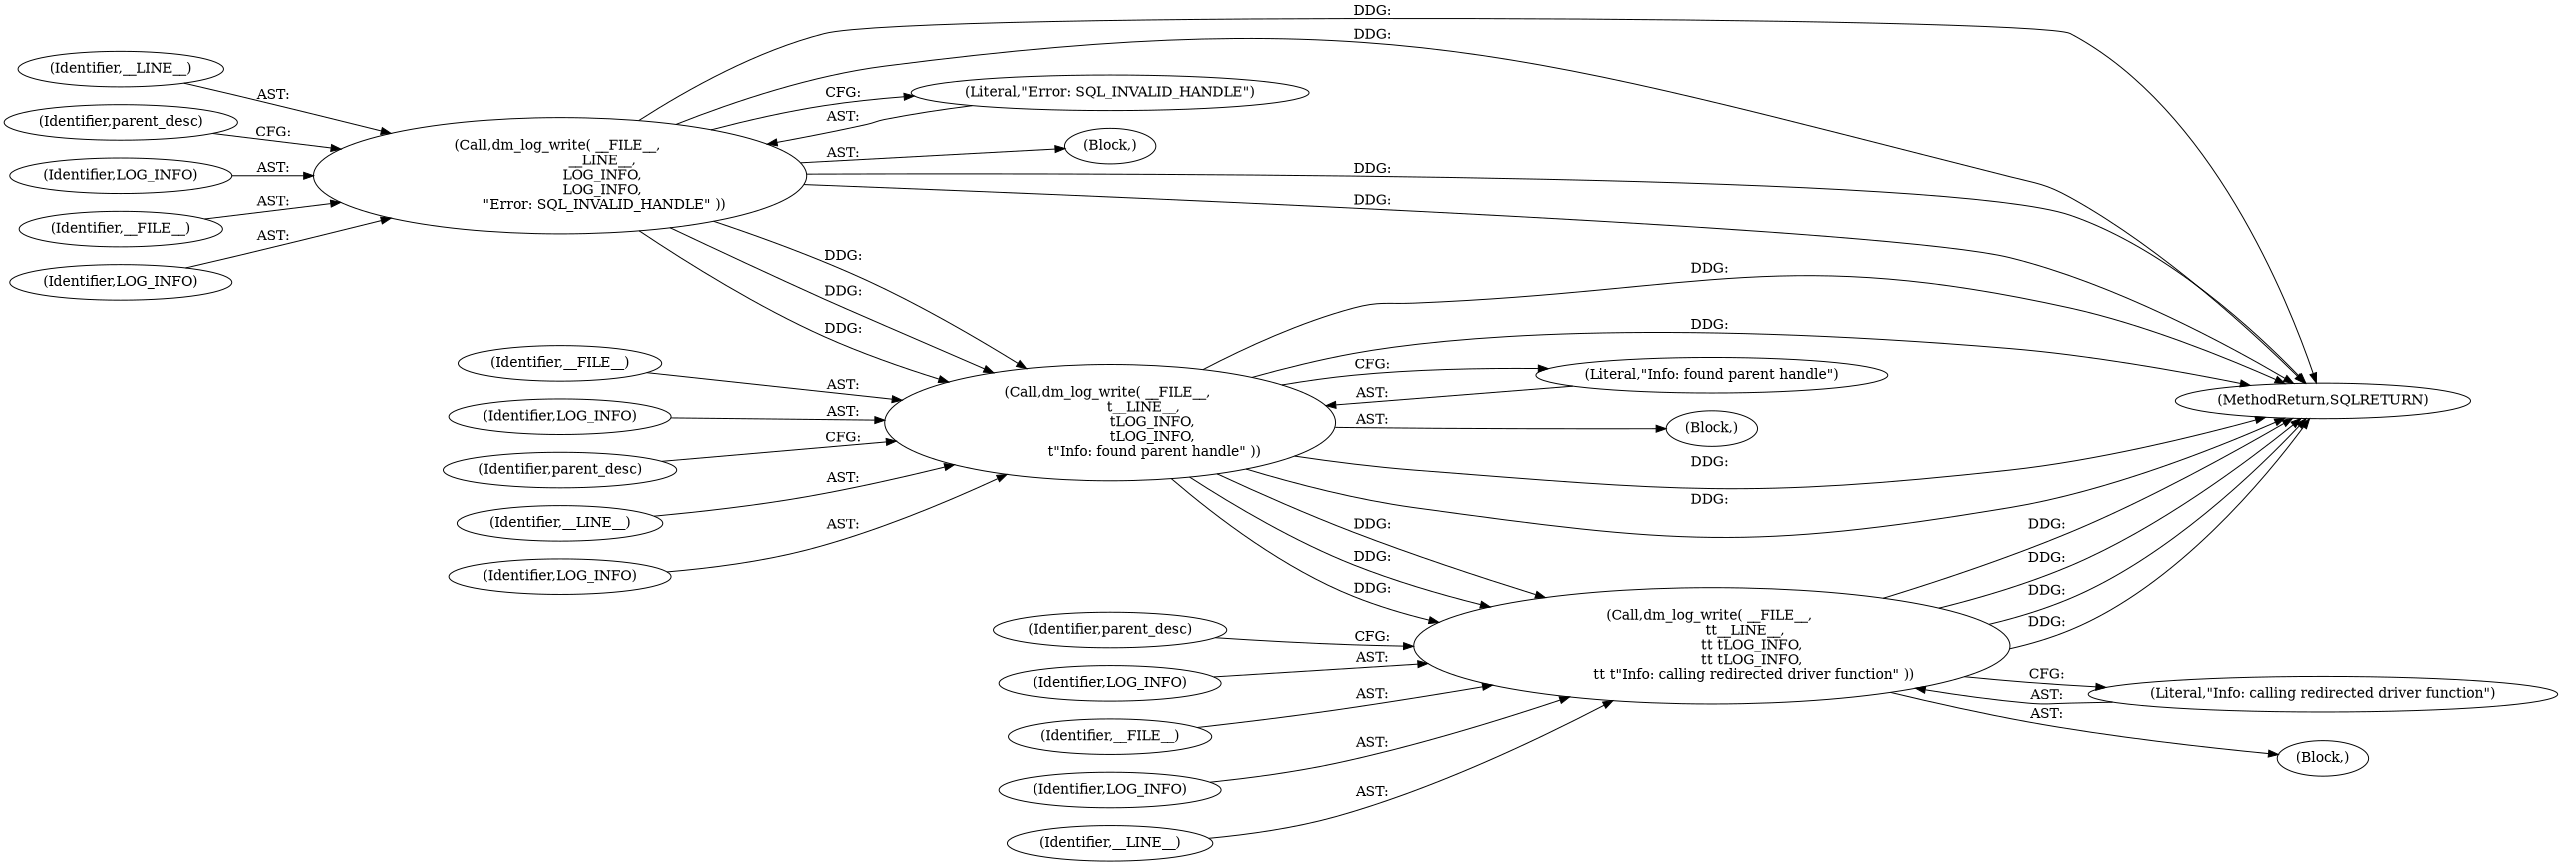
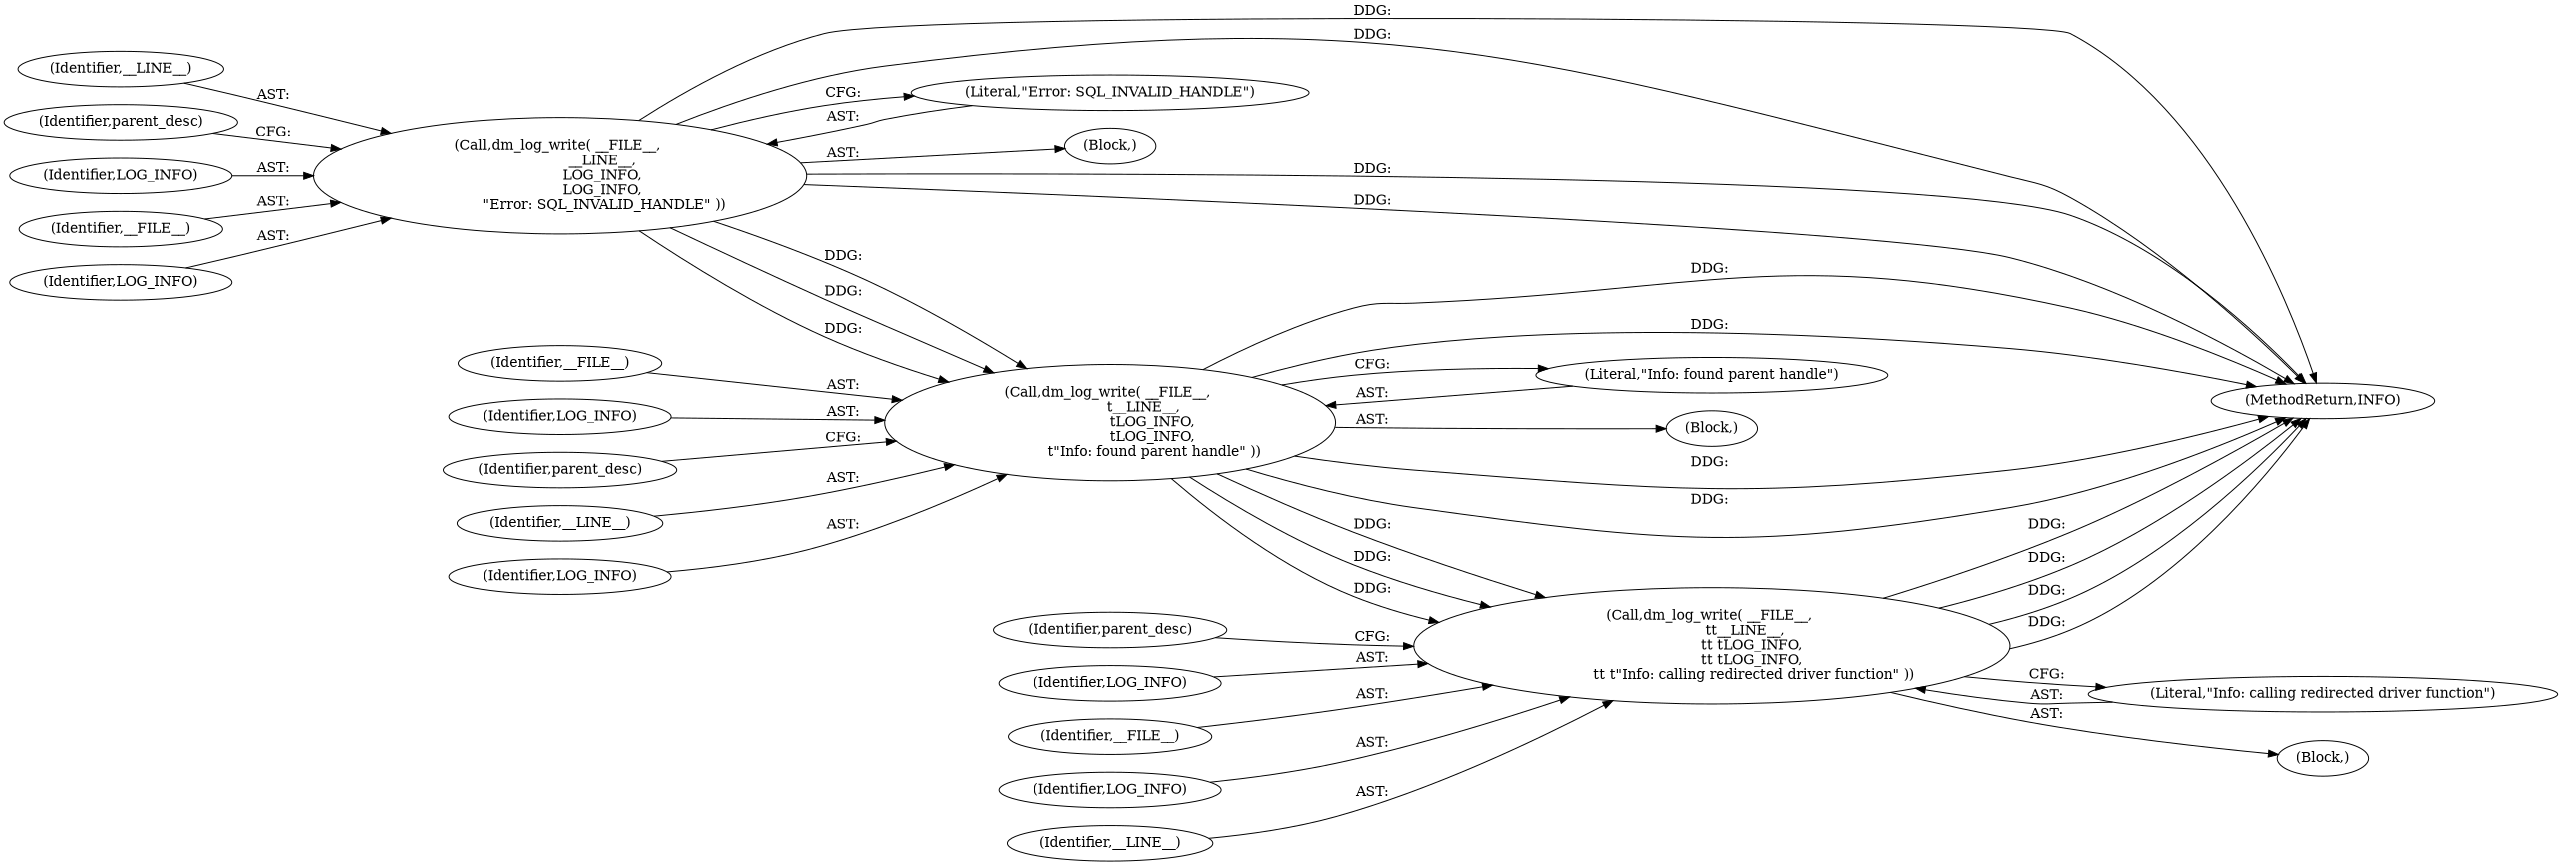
  digraph {
    rankdir=LR
    n1 [label="(Call,dm_log_write( __FILE__, \n                \t__LINE__, \n                    \tLOG_INFO, \n                    \tLOG_INFO, \n                    \t\"Info: found parent handle\" ))"]
    n2 [label="(Call,dm_log_write( __FILE__, \n                \t\t__LINE__, \n                   \t\t \tLOG_INFO, \n                   \t\t \tLOG_INFO, \n                   \t\t \t\"Info: calling redirected driver function\" ))"]
-   n3 [label="(MethodReturn,SQLRETURN)"]
+   n3 [label="(MethodReturn,INFO)"]
    n4 [label="(Literal,\"Info: found parent handle\")"]
    n5 [label="(Block,)"]
    n6 [label="(Call,dm_log_write( __FILE__, \n                    __LINE__, \n                    LOG_INFO, \n                    LOG_INFO, \n                    \"Error: SQL_INVALID_HANDLE\" ))"]
    n7 [label="(Literal,\"Error: SQL_INVALID_HANDLE\")"]
    n8 [label="(Block,)"]
    n9 [label="(Literal,\"Info: calling redirected driver function\")"]
    n10 [label="(Block,)"]
    n11 [label="(Identifier,__LINE__)"]
    n12 [label="(Identifier,parent_desc)"]
    n13 [label="(Identifier,__FILE__)"]
    n14 [label="(Identifier,LOG_INFO)"]
    n15 [label="(Identifier,parent_desc)"]
    n16 [label="(Identifier,LOG_INFO)"]
    n17 [label="(Identifier,__FILE__)"]
    n18 [label="(Identifier,parent_desc)"]
    n19 [label="(Identifier,__LINE__)"]
    n20 [label="(Identifier,LOG_INFO)"]
    n21 [label="(Identifier,__FILE__)"]
    n22 [label="(Identifier,LOG_INFO)"]
    n23 [label="(Identifier,LOG_INFO)"]
    n24 [label="(Identifier,LOG_INFO)"]
    n25 [label="(Identifier,__LINE__)"]
    n1 -> n2 [label="DDG: "]
    n1 -> n2 [label="DDG: "]
    n1 -> n2 [label="DDG: "]
    n1 -> n3 [label="DDG: "]
    n1 -> n3 [label="DDG: "]
    n1 -> n3 [label="DDG: "]
    n1 -> n3 [label="DDG: "]
    n1 -> n4 [label="CFG: "]
    n1 -> n5 [label="AST: "]
    n2 -> n3 [label="DDG: "]
    n2 -> n3 [label="DDG: "]
    n2 -> n3 [label="DDG: "]
    n2 -> n3 [label="DDG: "]
    n2 -> n9 [label="CFG: "]
    n2 -> n10 [label="AST: "]
    n4 -> n1 [label="AST: "]
    n6 -> n1 [label="DDG: "]
    n6 -> n1 [label="DDG: "]
    n6 -> n1 [label="DDG: "]
    n6 -> n3 [label="DDG: "]
    n6 -> n3 [label="DDG: "]
    n6 -> n3 [label="DDG: "]
    n6 -> n3 [label="DDG: "]
    n6 -> n7 [label="CFG: "]
    n6 -> n8 [label="AST: "]
    n7 -> n6 [label="AST: "]
    n9 -> n2 [label="AST: "]
    n11 -> n6 [label="AST: "]
    n12 -> n6 [label="CFG: "]
    n13 -> n1 [label="AST: "]
    n14 -> n1 [label="AST: "]
    n15 -> n2 [label="CFG: "]
    n16 -> n6 [label="AST: "]
    n17 -> n6 [label="AST: "]
    n18 -> n1 [label="CFG: "]
    n19 -> n1 [label="AST: "]
    n20 -> n2 [label="AST: "]
    n21 -> n2 [label="AST: "]
    n22 -> n2 [label="AST: "]
    n23 -> n1 [label="AST: "]
    n24 -> n6 [label="AST: "]
    n25 -> n2 [label="AST: "]
  }
